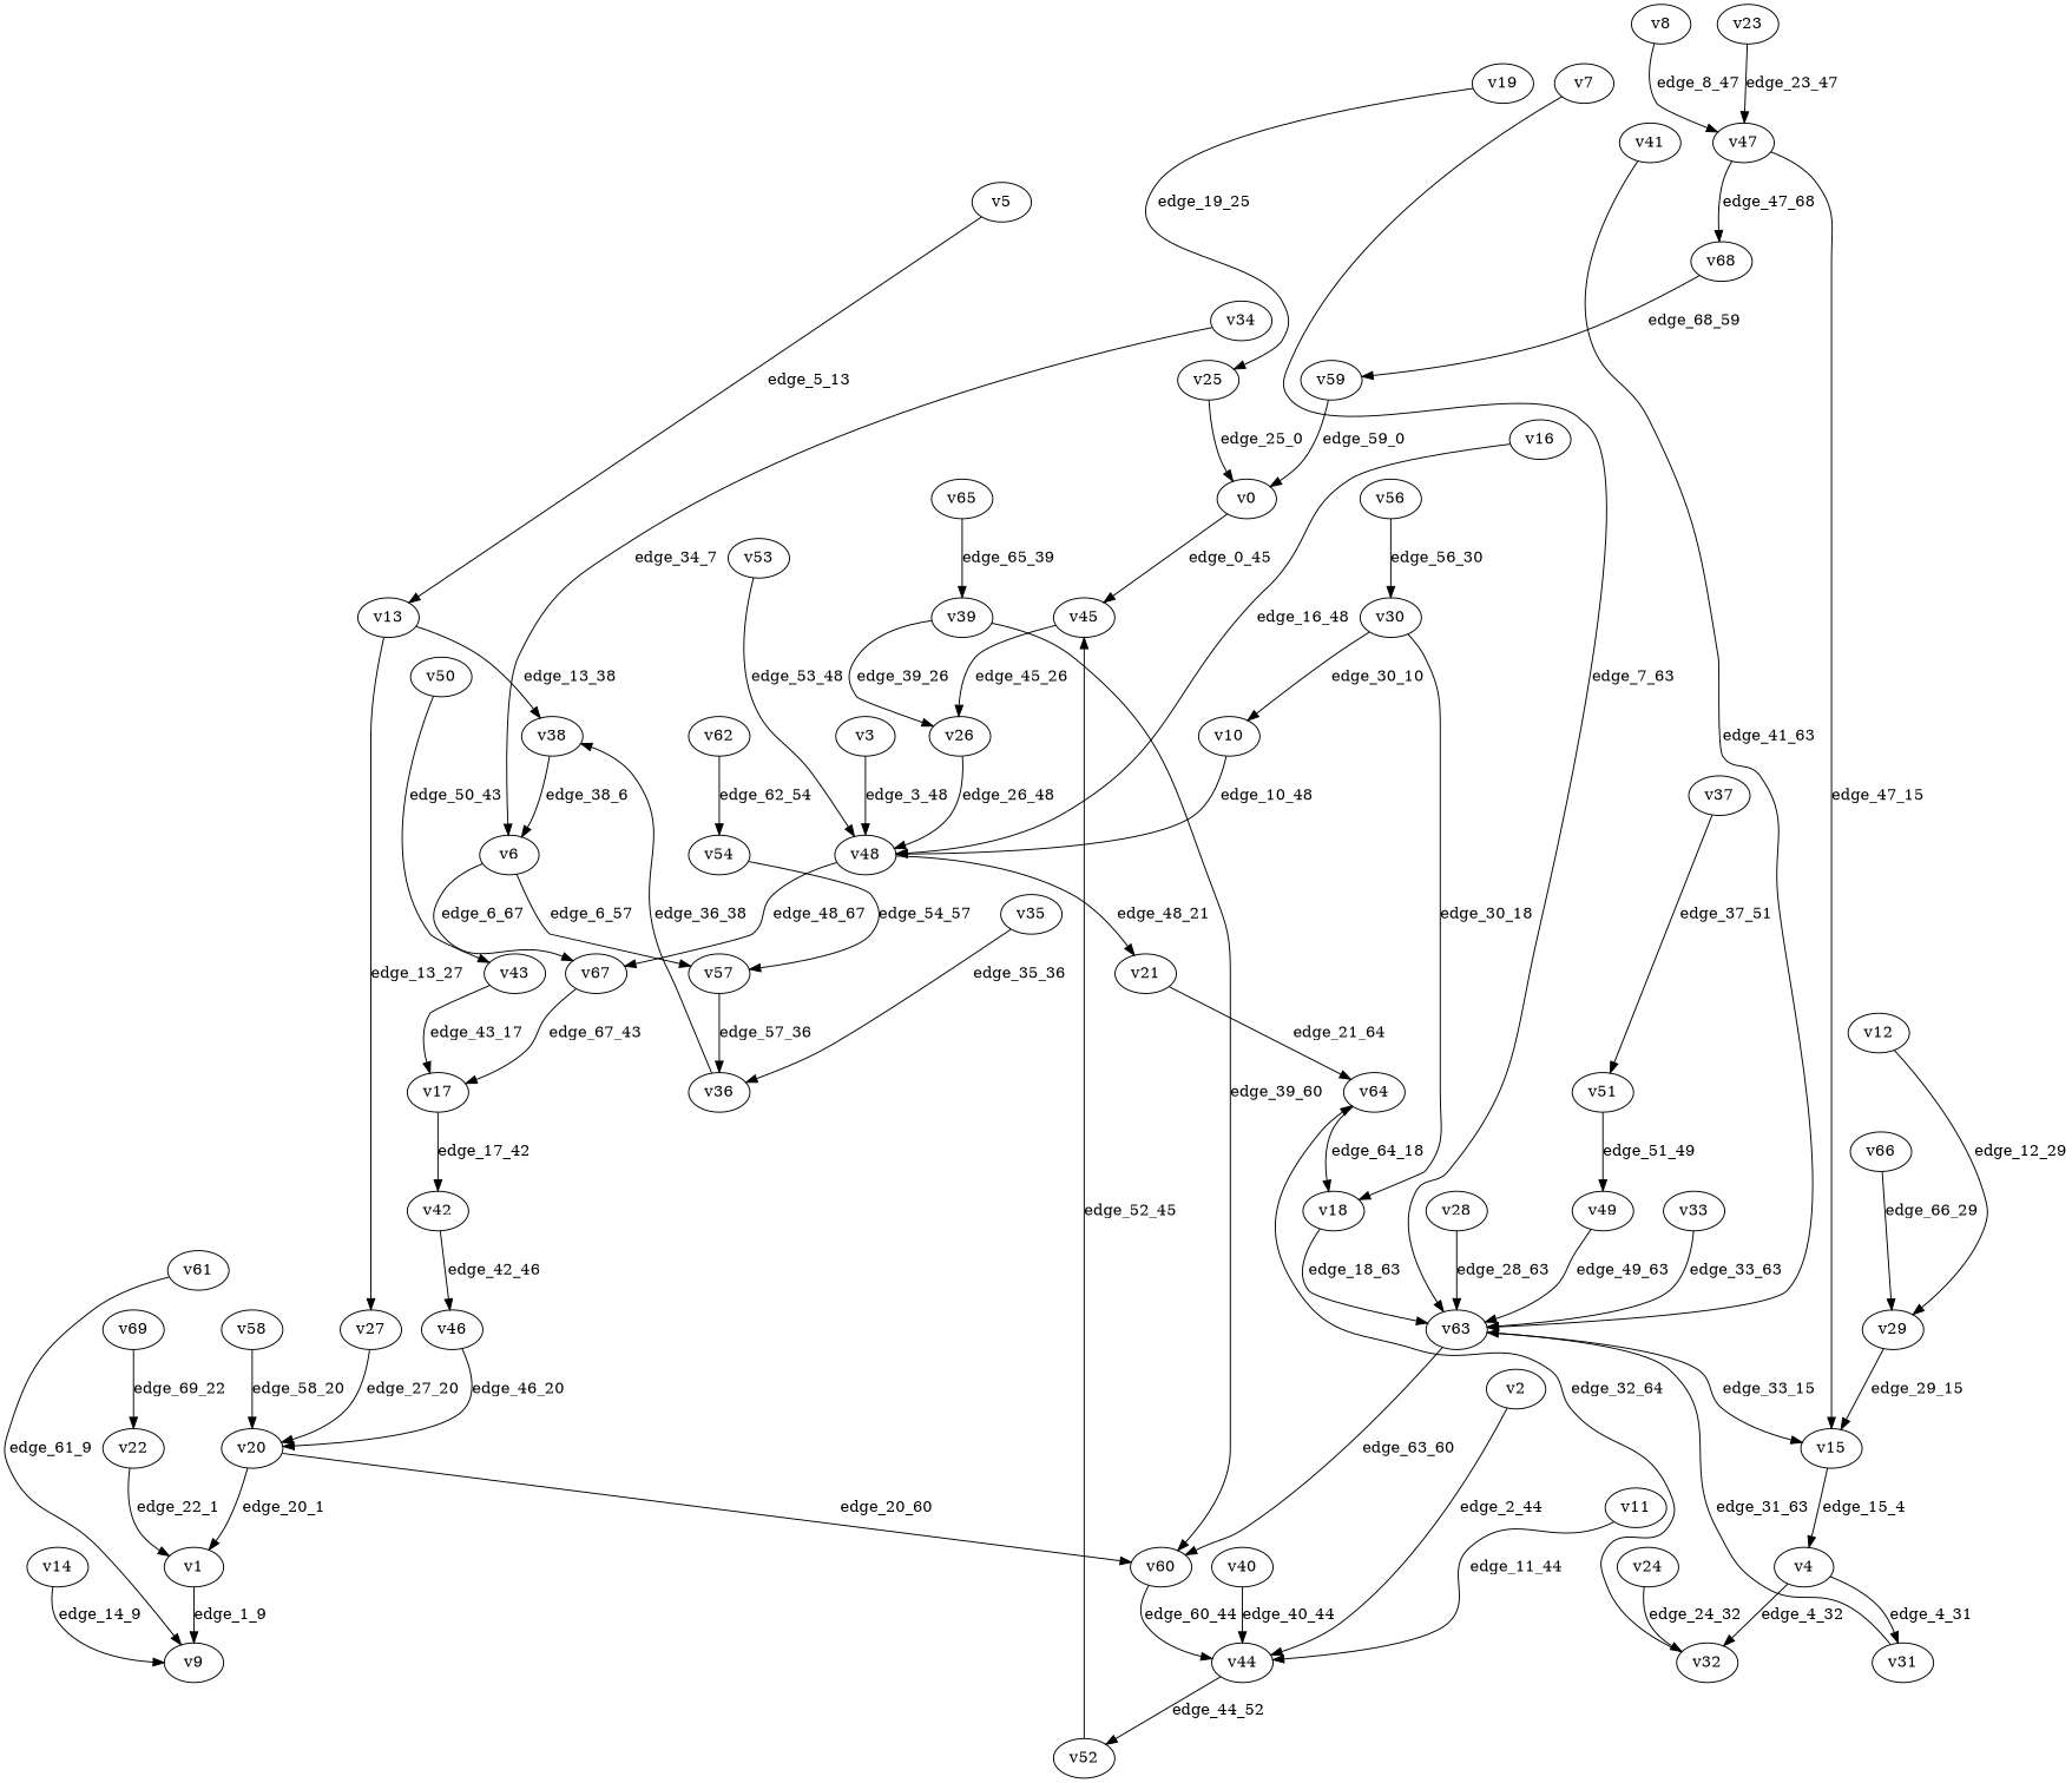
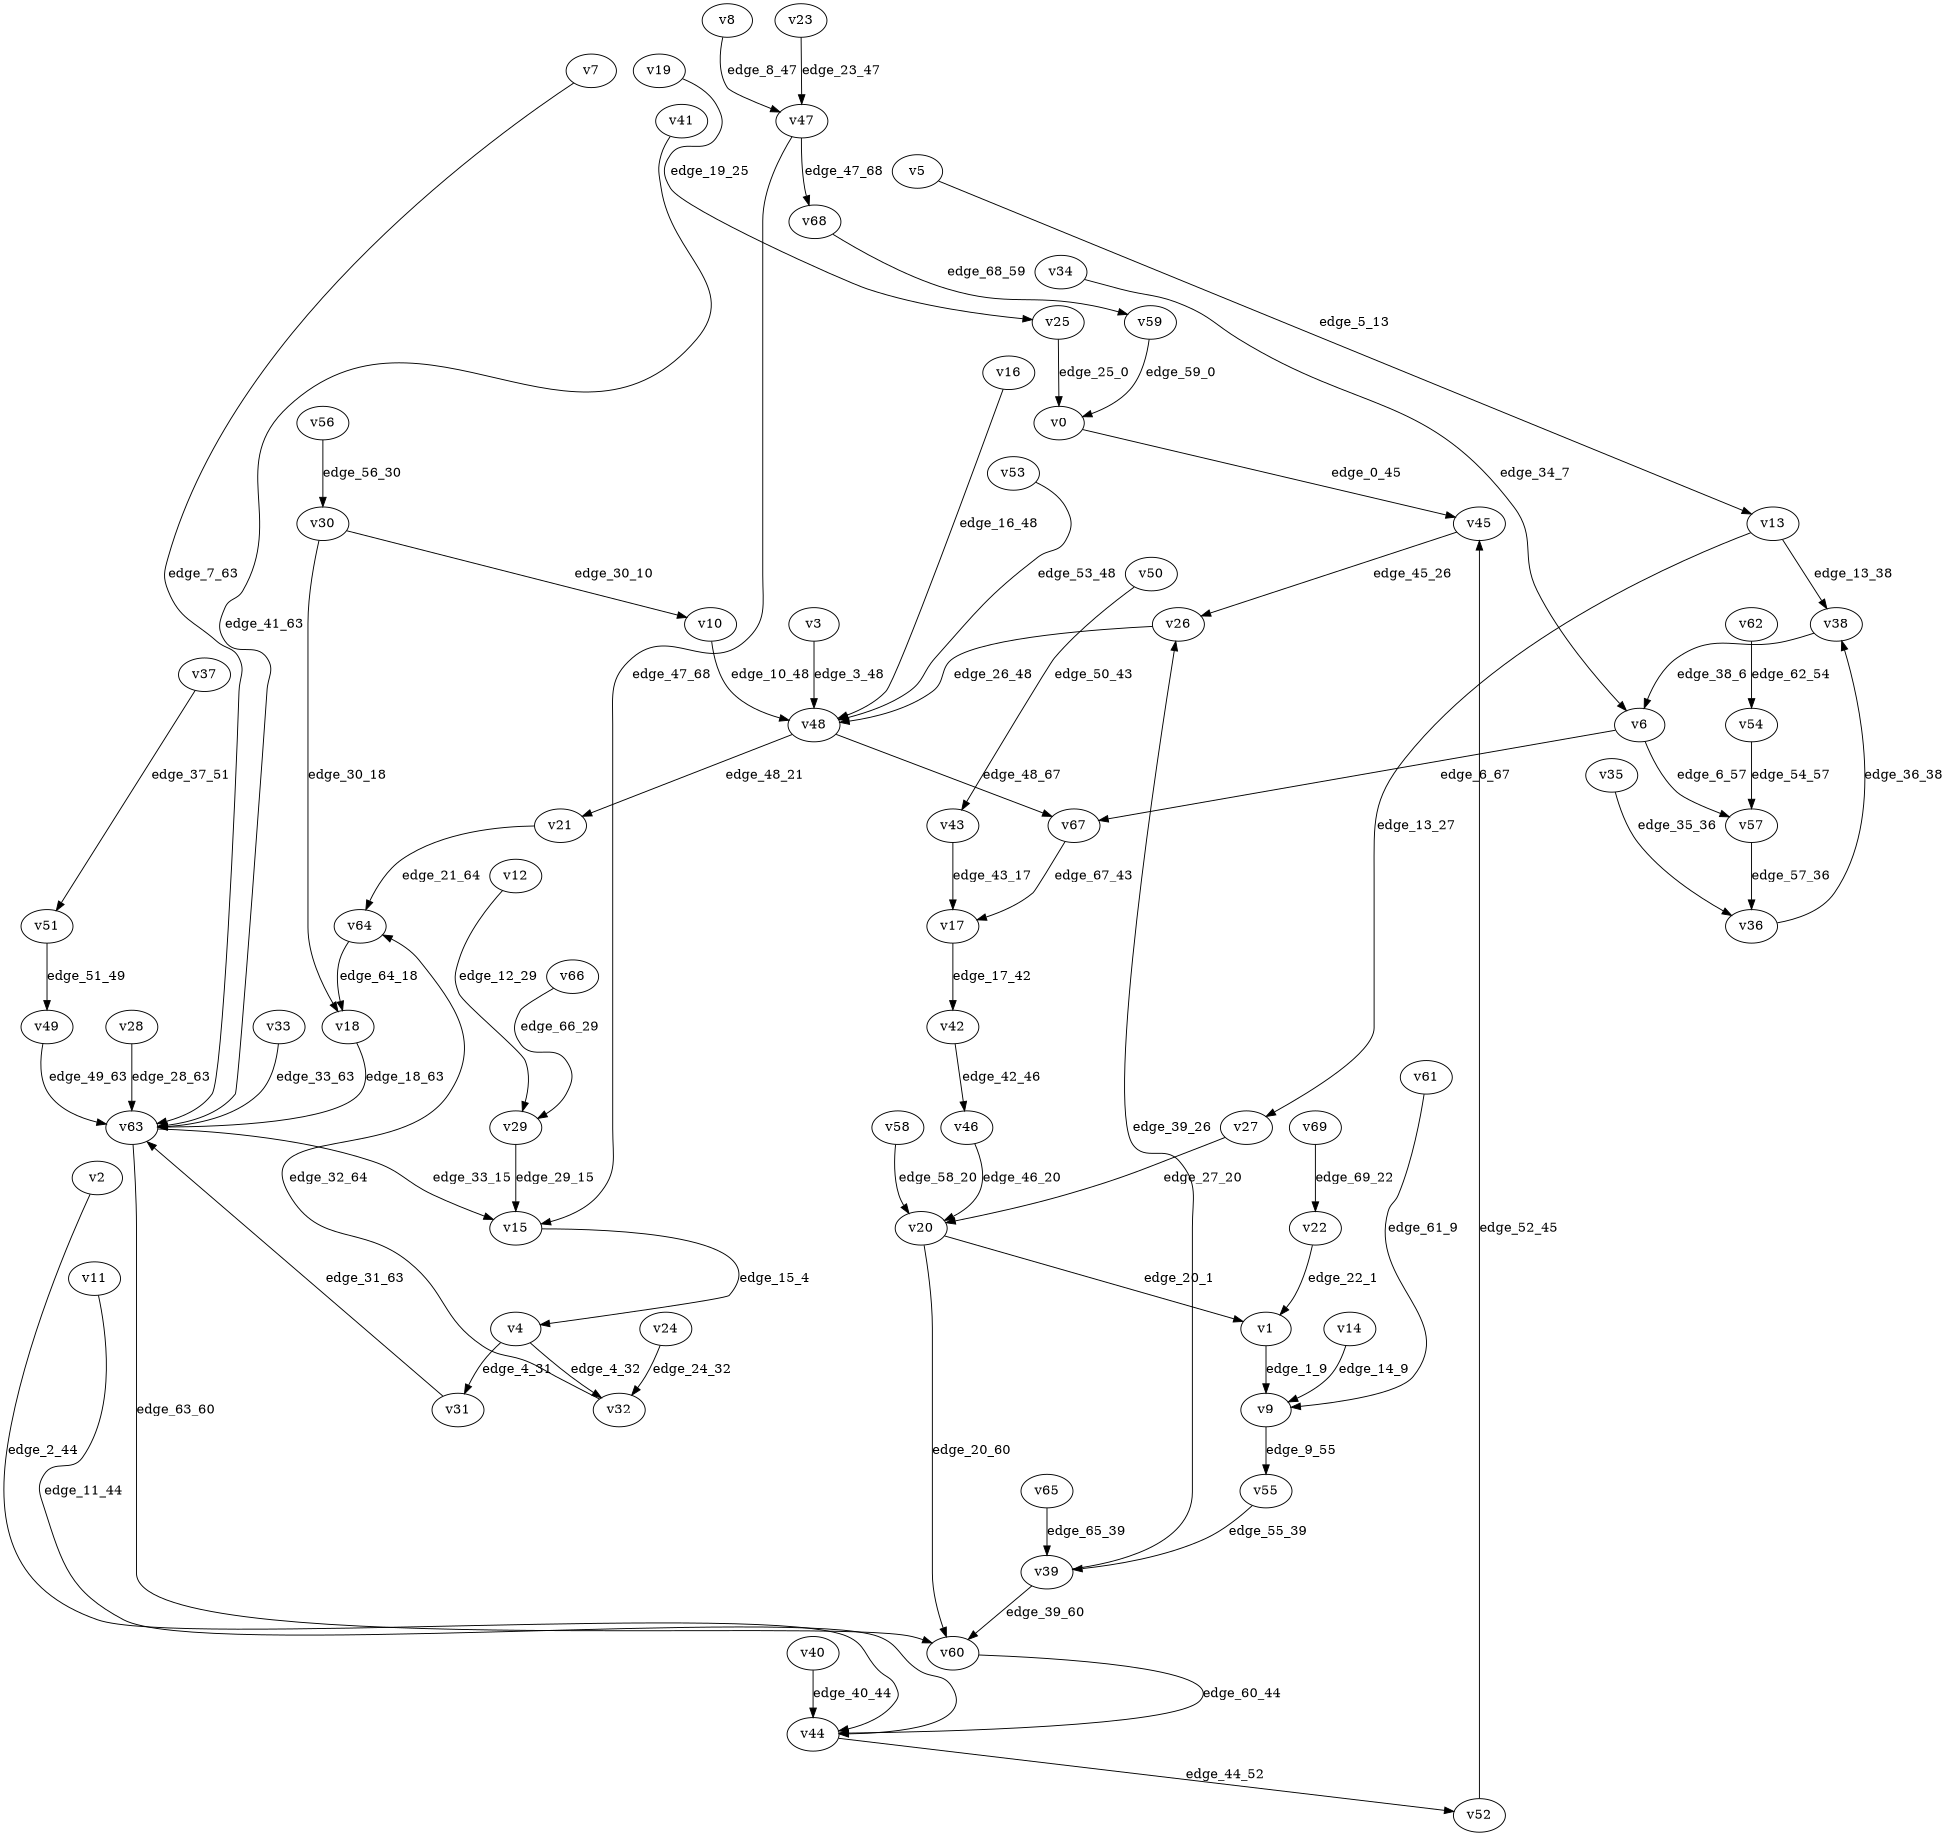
  digraph {
    node [player=1]
    v45 [player=-1]
    v0
    v26
    v1 [player=0]
    v9 [player=-1]
+   v55 [player=0]
    v44 [player=-1]
    v2
    v52 [player=0]
    v3 [player=0]
    v48 [player=-1]
    v67
    v21 [player=0]
    v4 [player=-1]
    v31 [player=0]
    v32 [player=0]
    v63 [player=-1]
    v64 [player=-1]
    v13 [player=-1]
    v5
    v27
    v38
    v6 [player=-1]
    v57
    v36 [player=-1]
    v17 [player=0]
    v7 [player=0]
    v15 [player=0]
    v60
    v47 [player=-1]
    v8
    v68
    v39 [player=-1]
    v10 [player=0]
    v11 [player=0]
    v29 [player=-1]
    v12
    v20 [player=-1]
    v14
    v16 [player=0]
    v42 [player=-1]
    v46 [player=0]
    v18
    v19 [player=0]
    v25 [player=-1]
    v22 [player=-1]
    v23 [player=0]
    v24 [player=-1]
    v28 [player=0]
    v30 [player=-1]
    v33
    v34
    v35 [player=0]
    v51 [player=-1]
    v37
    v49 [player=0]
    v40 [player=0]
    v41
    v43 [player=-1]
    v59 [player=-1]
    v50
    v53
    v54 [player=-1]
    v56
    v58 [player=0]
    v61 [player=0]
    v62
    v65
    v66 [player=0]
    v69
    v45 -> v26 [label=edge_45_26 probability=1.000000]
    v0 -> v45 [discount=0.889050 label=edge_0_45 weight=-1.080510]
    v26 -> v48 [discount=0.750887 label=edge_26_48 weight=-6.836957]
    v1 -> v9 [discount=0.655267 label=edge_1_9 weight=7.515275]
+   v9 -> v55 [label=edge_9_55 probability=1.000000]
+   v55 -> v39 [discount=0.486847 label=edge_55_39 weight=-7.992418]
    v44 -> v52 [label=edge_44_52 probability=1.000000]
    v2 -> v44 [discount=0.689955 label=edge_2_44 weight=-4.148758]
    v52 -> v45 [discount=0.659876 label=edge_52_45 weight=6.429583]
    v3 -> v48 [discount=0.477443 label=edge_3_48 weight=9.336164]
    v48 -> v67 [label=edge_48_67 probability=0.322351]
    v48 -> v21 [label=edge_48_21 probability=0.677649]
    v67 -> v17 [discount=0.674125 label=edge_67_43 weight=-1.080218]
    v21 -> v64 [discount=0.339819 label=edge_21_64 weight=-9.901472]
    v4 -> v31 [label=edge_4_31 probability=0.452273]
    v4 -> v32 [label=edge_4_32 probability=0.547727]
    v31 -> v63 [discount=0.580253 label=edge_31_63 weight=-4.045034]
    v32 -> v64 [discount=0.760100 label=edge_32_64 weight=-1.136457]
    v63 -> v15 [label=edge_33_15 probability=0.502963]
    v63 -> v60 [label=edge_63_60 probability=0.497037]
    v64 -> v18 [label=edge_64_18 probability=1.000000]
    v13 -> v27 [label=edge_13_27 probability=0.401798]
    v13 -> v38 [label=edge_13_38 probability=0.598202]
    v5 -> v13 [discount=0.315862 label=edge_5_13 weight=-1.602798]
    v27 -> v20 [discount=0.737940 label=edge_27_20 weight=5.974129]
    v38 -> v6 [discount=0.723476 label=edge_38_6 weight=-7.481869]
    v6 -> v67 [label=edge_6_67 probability=0.476844]
    v6 -> v57 [label=edge_6_57 probability=0.523156]
    v57 -> v36 [discount=0.630715 label=edge_57_36 weight=3.699341]
    v36 -> v38 [label=edge_36_38 probability=1.000000]
    v17 -> v42 [discount=0.460908 label=edge_17_42 weight=7.852088]
    v7 -> v63 [discount=0.102789 label=edge_7_63 weight=-7.471586]
    v15 -> v4 [discount=0.667342 label=edge_15_4 weight=-4.852991]
    v60 -> v44 [discount=0.239370 label=edge_60_44 weight=-4.898190]
-   v47 -> v15 [label=edge_47_15 probability=0.373665]
+   v47 -> v15 [label=edge_47_68 probability=0.373665]
    v47 -> v68 [label=edge_47_68 probability=0.626335]
    v8 -> v47 [discount=0.242642 label=edge_8_47 weight=-3.170954]
    v68 -> v59 [discount=0.647486 label=edge_68_59 weight=-4.943334]
    v39 -> v26 [label=edge_39_26 probability=0.457419]
    v39 -> v60 [label=edge_39_60 probability=0.542581]
    v10 -> v48 [discount=0.656869 label=edge_10_48 weight=7.404795]
    v11 -> v44 [discount=0.523785 label=edge_11_44 weight=-0.804335]
    v29 -> v15 [label=edge_29_15 probability=1.000000]
    v12 -> v29 [discount=0.418891 label=edge_12_29 weight=-0.071479]
    v20 -> v1 [label=edge_20_1 probability=0.532913]
    v20 -> v60 [label=edge_20_60 probability=0.467087]
    v14 -> v9 [discount=0.519933 label=edge_14_9 weight=4.423341]
    v16 -> v48 [discount=0.188999 label=edge_16_48 weight=-0.127227]
    v42 -> v46 [label=edge_42_46 probability=1.000000]
    v46 -> v20 [discount=0.500508 label=edge_46_20 weight=-5.722608]
    v18 -> v63 [discount=0.358415 label=edge_18_63 weight=-6.570766]
    v19 -> v25 [discount=0.588785 label=edge_19_25 weight=-6.110727]
    v25 -> v0 [label=edge_25_0 probability=1.000000]
    v22 -> v1 [label=edge_22_1 probability=1.000000]
    v23 -> v47 [discount=0.687942 label=edge_23_47 weight=-3.485559]
    v24 -> v32 [label=edge_24_32 probability=1.000000]
    v28 -> v63 [discount=0.204269 label=edge_28_63 weight=9.809593]
    v30 -> v10 [label=edge_30_10 probability=0.331998]
    v30 -> v18 [label=edge_30_18 probability=0.668002]
    v33 -> v63 [discount=0.862321 label=edge_33_63 weight=4.249210]
    v34 -> v6 [discount=0.104197 label=edge_34_7 weight=-3.763889]
    v35 -> v36 [discount=0.333155 label=edge_35_36 weight=-0.028543]
    v51 -> v49 [label=edge_51_49 probability=1.000000]
    v37 -> v51 [discount=0.839148 label=edge_37_51 weight=-7.716482]
    v49 -> v63 [discount=0.271438 label=edge_49_63 weight=-1.215460]
    v40 -> v44 [discount=0.452404 label=edge_40_44 weight=8.718250]
    v41 -> v63 [discount=0.379405 label=edge_41_63 weight=-6.376680]
    v43 -> v17 [label=edge_43_17 probability=1.000000]
    v59 -> v0 [label=edge_59_0 probability=1.000000]
    v50 -> v43 [discount=0.270555 label=edge_50_43 weight=-7.968118]
    v53 -> v48 [discount=0.408300 label=edge_53_48 weight=-7.502844]
    v54 -> v57 [label=edge_54_57 probability=1.000000]
    v56 -> v30 [discount=0.521454 label=edge_56_30 weight=5.162846]
    v58 -> v20 [discount=0.105023 label=edge_58_20 weight=7.506126]
    v61 -> v9 [discount=0.162863 label=edge_61_9 weight=-7.227859]
    v62 -> v54 [discount=0.757729 label=edge_62_54 weight=5.127836]
    v65 -> v39 [discount=0.186605 label=edge_65_39 weight=5.733817]
    v66 -> v29 [discount=0.369478 label=edge_66_29 weight=-8.238258]
    v69 -> v22 [discount=0.605559 label=edge_69_22 weight=8.439085]
  }
